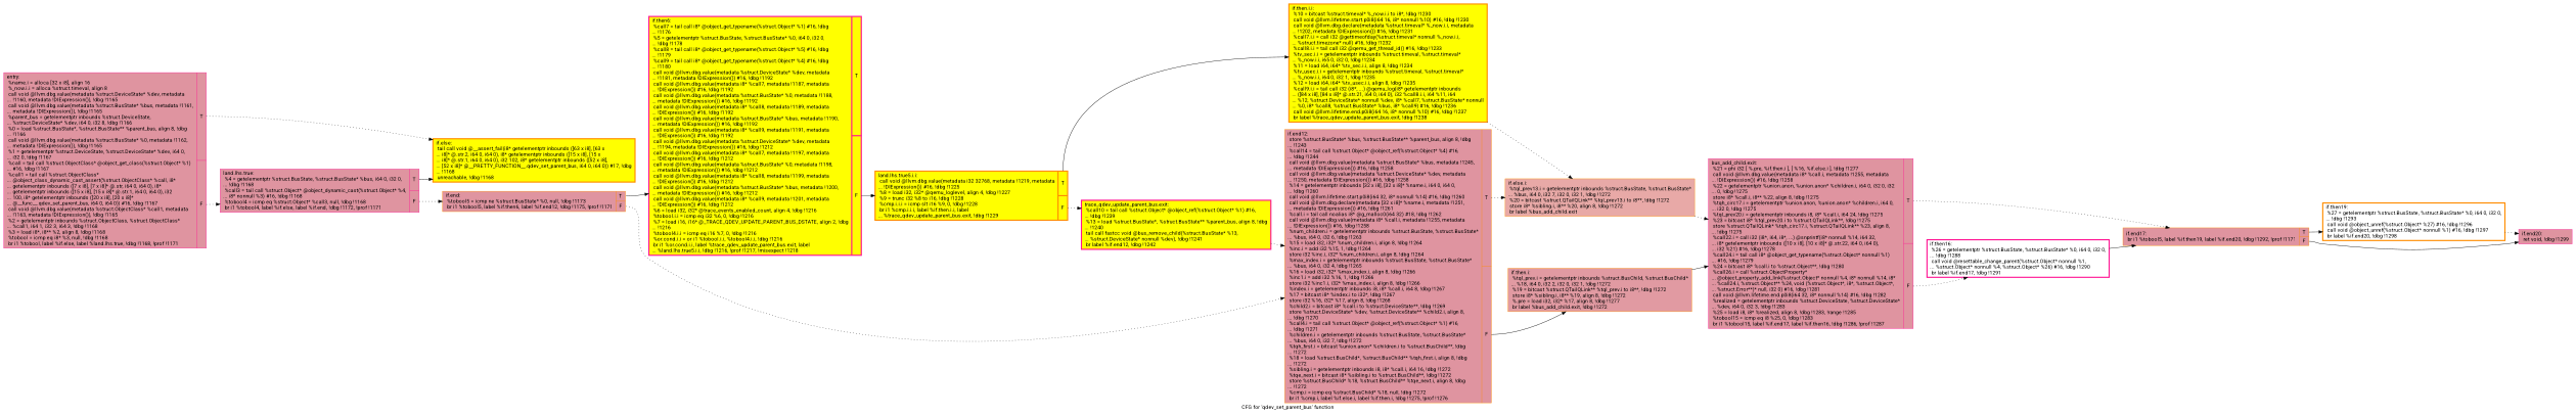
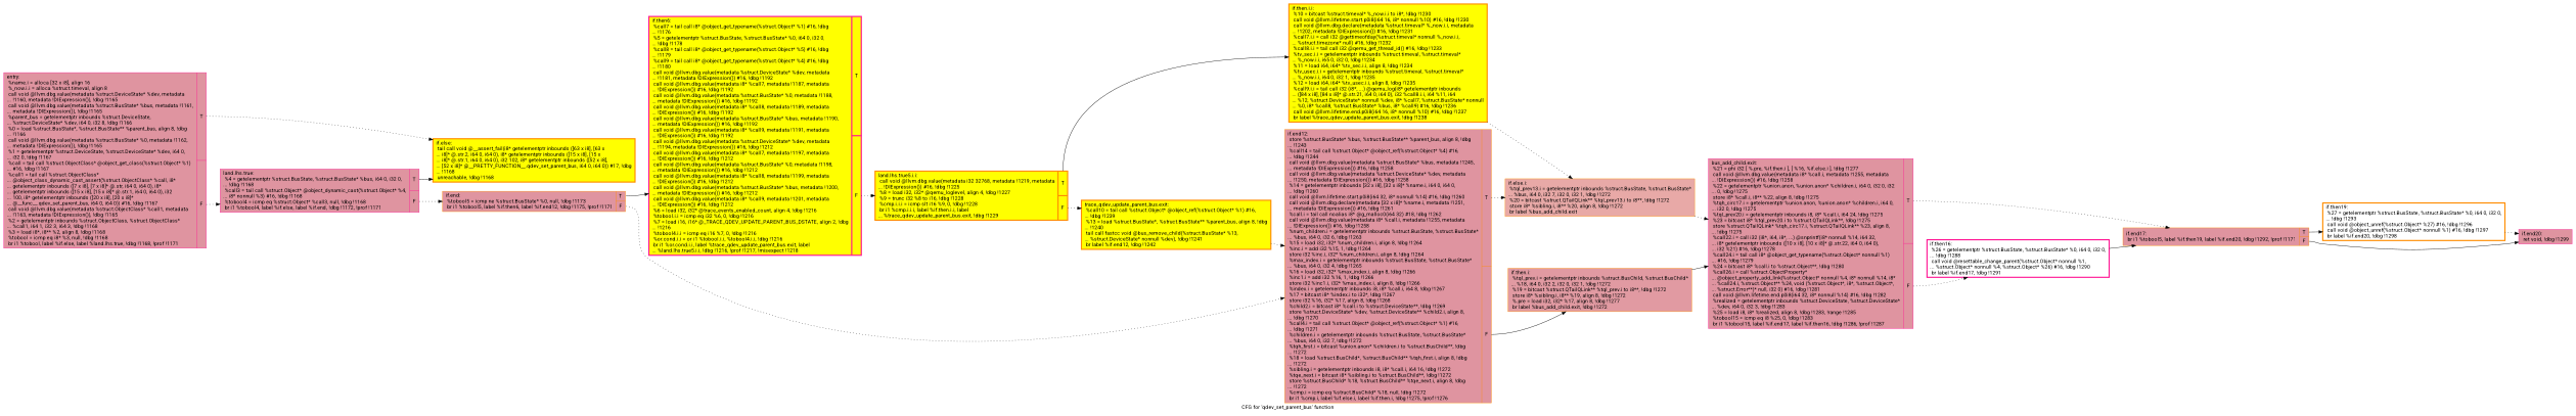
  digraph {
    fontname=Roboto
    label="CFG for 'qdev_set_parent_bus' function"
    rankdir=LR
    node [color=darkorange fillcolor="#b70d2870" fontname=Roboto shape=record style=filled]
    edge [fontname=Roboto style=dotted tailport=s0]
    n1 [color=deeppink label="{entry:\l  %name.i = alloca [32 x i8], align 16\l  %_now.i.i = alloca %struct.timeval, align 8\l  call void @llvm.dbg.value(metadata %struct.DeviceState* %dev, metadata\l... !1160, metadata !DIExpression()), !dbg !1165\l  call void @llvm.dbg.value(metadata %struct.BusState* %bus, metadata !1161,\l... metadata !DIExpression()), !dbg !1165\l  %parent_bus = getelementptr inbounds %struct.DeviceState,\l... %struct.DeviceState* %dev, i64 0, i32 8, !dbg !1166\l  %0 = load %struct.BusState*, %struct.BusState** %parent_bus, align 8, !dbg\l... !1166\l  call void @llvm.dbg.value(metadata %struct.BusState* %0, metadata !1162,\l... metadata !DIExpression()), !dbg !1165\l  %1 = getelementptr %struct.DeviceState, %struct.DeviceState* %dev, i64 0,\l... i32 0, !dbg !1167\l  %call = tail call %struct.ObjectClass* @object_get_class(%struct.Object* %1)\l... #16, !dbg !1167\l  %call1 = tail call %struct.ObjectClass*\l... @object_class_dynamic_cast_assert(%struct.ObjectClass* %call, i8*\l... getelementptr inbounds ([7 x i8], [7 x i8]* @.str, i64 0, i64 0), i8*\l... getelementptr inbounds ([15 x i8], [15 x i8]* @.str.1, i64 0, i64 0), i32\l... 100, i8* getelementptr inbounds ([20 x i8], [20 x i8]*\l... @__func__.qdev_set_parent_bus, i64 0, i64 0)) #16, !dbg !1167\l  call void @llvm.dbg.value(metadata %struct.ObjectClass* %call1, metadata\l... !1163, metadata !DIExpression()), !dbg !1165\l  %2 = getelementptr inbounds %struct.ObjectClass, %struct.ObjectClass*\l... %call1, i64 1, i32 3, i64 3, !dbg !1168\l  %3 = load i8*, i8** %2, align 8, !dbg !1168\l  %tobool = icmp eq i8* %3, null, !dbg !1168\l  br i1 %tobool, label %if.else, label %land.lhs.true, !dbg !1168, !prof !1171\l|{<s0>T|<s1>F}}"]
    n2 [fillcolor=yellow label="{if.else:                                          \l  tail call void @__assert_fail(i8* getelementptr inbounds ([63 x i8], [63 x\l... i8]* @.str.2, i64 0, i64 0), i8* getelementptr inbounds ([15 x i8], [15 x\l... i8]* @.str.1, i64 0, i64 0), i32 102, i8* getelementptr inbounds ([52 x i8],\l... [52 x i8]* @__PRETTY_FUNCTION__.qdev_set_parent_bus, i64 0, i64 0)) #17, !dbg\l... !1168\l  unreachable, !dbg !1168\l}" penwidth=3.0]
    n3 [color=deeppink label="{land.lhs.true:                                    \l  %4 = getelementptr %struct.BusState, %struct.BusState* %bus, i64 0, i32 0,\l... !dbg !1168\l  %call3 = tail call %struct.Object* @object_dynamic_cast(%struct.Object* %4,\l... i8* nonnull %3) #16, !dbg !1168\l  %tobool4 = icmp eq %struct.Object* %call3, null, !dbg !1168\l  br i1 %tobool4, label %if.else, label %if.end, !dbg !1172, !prof !1171\l|{<s0>T|<s1>F}}"]
    n4 [label="{if.end:                                           \l  %tobool5 = icmp ne %struct.BusState* %0, null, !dbg !1173\l  br i1 %tobool5, label %if.then6, label %if.end12, !dbg !1175, !prof !1171\l|{<s0>T|<s1>F}}"]
    n5 [color=deeppink fillcolor=yellow label="{if.then6:                                         \l  %call7 = tail call i8* @object_get_typename(%struct.Object* %1) #16, !dbg\l... !1176\l  %5 = getelementptr %struct.BusState, %struct.BusState* %0, i64 0, i32 0,\l... !dbg !1178\l  %call8 = tail call i8* @object_get_typename(%struct.Object* %5) #16, !dbg\l... !1179\l  %call9 = tail call i8* @object_get_typename(%struct.Object* %4) #16, !dbg\l... !1180\l  call void @llvm.dbg.value(metadata %struct.DeviceState* %dev, metadata\l... !1181, metadata !DIExpression()) #16, !dbg !1192\l  call void @llvm.dbg.value(metadata i8* %call7, metadata !1187, metadata\l... !DIExpression()) #16, !dbg !1192\l  call void @llvm.dbg.value(metadata %struct.BusState* %0, metadata !1188,\l... metadata !DIExpression()) #16, !dbg !1192\l  call void @llvm.dbg.value(metadata i8* %call8, metadata !1189, metadata\l... !DIExpression()) #16, !dbg !1192\l  call void @llvm.dbg.value(metadata %struct.BusState* %bus, metadata !1190,\l... metadata !DIExpression()) #16, !dbg !1192\l  call void @llvm.dbg.value(metadata i8* %call9, metadata !1191, metadata\l... !DIExpression()) #16, !dbg !1192\l  call void @llvm.dbg.value(metadata %struct.DeviceState* %dev, metadata\l... !1194, metadata !DIExpression()) #16, !dbg !1212\l  call void @llvm.dbg.value(metadata i8* %call7, metadata !1197, metadata\l... !DIExpression()) #16, !dbg !1212\l  call void @llvm.dbg.value(metadata %struct.BusState* %0, metadata !1198,\l... metadata !DIExpression()) #16, !dbg !1212\l  call void @llvm.dbg.value(metadata i8* %call8, metadata !1199, metadata\l... !DIExpression()) #16, !dbg !1212\l  call void @llvm.dbg.value(metadata %struct.BusState* %bus, metadata !1200,\l... metadata !DIExpression()) #16, !dbg !1212\l  call void @llvm.dbg.value(metadata i8* %call9, metadata !1201, metadata\l... !DIExpression()) #16, !dbg !1212\l  %6 = load i32, i32* @trace_events_enabled_count, align 4, !dbg !1216\l  %tobool.i.i = icmp eq i32 %6, 0, !dbg !1216\l  %7 = load i16, i16* @_TRACE_QDEV_UPDATE_PARENT_BUS_DSTATE, align 2, !dbg\l... !1216\l  %tobool4.i.i = icmp eq i16 %7, 0, !dbg !1216\l  %or.cond.i.i = or i1 %tobool.i.i, %tobool4.i.i, !dbg !1216\l  br i1 %or.cond.i.i, label %trace_qdev_update_parent_bus.exit, label\l... %land.lhs.true5.i.i, !dbg !1216, !prof !1217, !misexpect !1218\l|{<s0>T|<s1>F}}" penwidth=3.0]
    n6 [label="{if.end12:                                         \l  store %struct.BusState* %bus, %struct.BusState** %parent_bus, align 8, !dbg\l... !1243\l  %call14 = tail call %struct.Object* @object_ref(%struct.Object* %4) #16,\l... !dbg !1244\l  call void @llvm.dbg.value(metadata %struct.BusState* %bus, metadata !1245,\l... metadata !DIExpression()) #16, !dbg !1258\l  call void @llvm.dbg.value(metadata %struct.DeviceState* %dev, metadata\l... !1250, metadata !DIExpression()) #16, !dbg !1258\l  %14 = getelementptr inbounds [32 x i8], [32 x i8]* %name.i, i64 0, i64 0,\l... !dbg !1260\l  call void @llvm.lifetime.start.p0i8(i64 32, i8* nonnull %14) #16, !dbg !1260\l  call void @llvm.dbg.declare(metadata [32 x i8]* %name.i, metadata !1251,\l... metadata !DIExpression()) #16, !dbg !1261\l  %call.i = tail call noalias i8* @g_malloc0(i64 32) #18, !dbg !1262\l  call void @llvm.dbg.value(metadata i8* %call.i, metadata !1255, metadata\l... !DIExpression()) #16, !dbg !1258\l  %num_children.i = getelementptr inbounds %struct.BusState, %struct.BusState*\l... %bus, i64 0, i32 6, !dbg !1263\l  %15 = load i32, i32* %num_children.i, align 8, !dbg !1264\l  %inc.i = add i32 %15, 1, !dbg !1264\l  store i32 %inc.i, i32* %num_children.i, align 8, !dbg !1264\l  %max_index.i = getelementptr inbounds %struct.BusState, %struct.BusState*\l... %bus, i64 0, i32 4, !dbg !1265\l  %16 = load i32, i32* %max_index.i, align 8, !dbg !1266\l  %inc1.i = add i32 %16, 1, !dbg !1266\l  store i32 %inc1.i, i32* %max_index.i, align 8, !dbg !1266\l  %index.i = getelementptr inbounds i8, i8* %call.i, i64 8, !dbg !1267\l  %17 = bitcast i8* %index.i to i32*, !dbg !1267\l  store i32 %16, i32* %17, align 8, !dbg !1268\l  %child2.i = bitcast i8* %call.i to %struct.DeviceState**, !dbg !1269\l  store %struct.DeviceState* %dev, %struct.DeviceState** %child2.i, align 8,\l... !dbg !1270\l  %call4.i = tail call %struct.Object* @object_ref(%struct.Object* %1) #16,\l... !dbg !1271\l  %children.i = getelementptr inbounds %struct.BusState, %struct.BusState*\l... %bus, i64 0, i32 7, !dbg !1272\l  %tqh_first.i = bitcast %union.anon* %children.i to %struct.BusChild**, !dbg\l... !1272\l  %18 = load %struct.BusChild*, %struct.BusChild** %tqh_first.i, align 8, !dbg\l... !1272\l  %sibling.i = getelementptr inbounds i8, i8* %call.i, i64 16, !dbg !1272\l  %tqe_next.i = bitcast i8* %sibling.i to %struct.BusChild**, !dbg !1272\l  store %struct.BusChild* %18, %struct.BusChild** %tqe_next.i, align 8, !dbg\l... !1272\l  %cmp.i = icmp eq %struct.BusChild* %18, null, !dbg !1272\l  br i1 %cmp.i, label %if.else.i, label %if.then.i, !dbg !1275, !prof !1276\l|{<s0>T|<s1>F}}"]
    n7 [fillcolor=yellow label="{land.lhs.true5.i.i:                               \l  call void @llvm.dbg.value(metadata i32 32768, metadata !1219, metadata\l... !DIExpression()) #16, !dbg !1225\l  %8 = load i32, i32* @qemu_loglevel, align 4, !dbg !1227\l  %9 = trunc i32 %8 to i16, !dbg !1228\l  %cmp.i.i.i = icmp slt i16 %9, 0, !dbg !1228\l  br i1 %cmp.i.i.i, label %if.then.i.i, label\l... %trace_qdev_update_parent_bus.exit, !dbg !1229\l|{<s0>T|<s1>F}}" penwidth=3.0]
    n8 [fillcolor="#ca3b3770" label="{if.else.i:                                        \l  %tql_prev13.i = getelementptr inbounds %struct.BusState, %struct.BusState*\l... %bus, i64 0, i32 7, i32 0, i32 1, !dbg !1272\l  %20 = bitcast %struct.QTailQLink** %tql_prev13.i to i8**, !dbg !1272\l  store i8* %sibling.i, i8** %20, align 8, !dbg !1272\l  br label %bus_add_child.exit\l}"]
    n9 [fillcolor="#bb1b2c70" label="{if.then.i:                                        \l  %tql_prev.i = getelementptr inbounds %struct.BusChild, %struct.BusChild*\l... %18, i64 0, i32 2, i32 0, i32 1, !dbg !1272\l  %19 = bitcast %struct.QTailQLink** %tql_prev.i to i8**, !dbg !1272\l  store i8* %sibling.i, i8** %19, align 8, !dbg !1272\l  %.pre = load i32, i32* %17, align 8, !dbg !1277\l  br label %bus_add_child.exit, !dbg !1272\l}"]
-   n10 [color=deeppink fillcolor=yellow label="{trace_qdev_update_parent_bus.exit:                \l  %call10 = tail call %struct.Object* @object_ref(%struct.Object* %1) #16,\l... !dbg !1239\l  %13 = load %struct.BusState*, %struct.BusState** %parent_bus, align 8, !dbg\l... !1240\l  tail call fastcc void @bus_remove_child(%struct.BusState* %13,\l... %struct.DeviceState* nonnull %dev), !dbg !1241\l  br label %if.end12, !dbg !1242\l}" penwidth=3.0]
+   n10 [fillcolor=yellow label="{trace_qdev_update_parent_bus.exit:                \l  %call10 = tail call %struct.Object* @object_ref(%struct.Object* %1) #16,\l... !dbg !1239\l  %13 = load %struct.BusState*, %struct.BusState** %parent_bus, align 8, !dbg\l... !1240\l  tail call fastcc void @bus_remove_child(%struct.BusState* %13,\l... %struct.DeviceState* nonnull %dev), !dbg !1241\l  br label %if.end12, !dbg !1242\l}" penwidth=3.0]
    n11 [fillcolor=yellow label="{if.then.i.i:                                      \l  %10 = bitcast %struct.timeval* %_now.i.i to i8*, !dbg !1230\l  call void @llvm.lifetime.start.p0i8(i64 16, i8* nonnull %10) #16, !dbg !1230\l  call void @llvm.dbg.declare(metadata %struct.timeval* %_now.i.i, metadata\l... !1202, metadata !DIExpression()) #16, !dbg !1231\l  %call7.i.i = call i32 @gettimeofday(%struct.timeval* nonnull %_now.i.i,\l... %struct.timezone* null) #16, !dbg !1232\l  %call8.i.i = tail call i32 @qemu_get_thread_id() #16, !dbg !1233\l  %tv_sec.i.i = getelementptr inbounds %struct.timeval, %struct.timeval*\l... %_now.i.i, i65 0, i32 0, !dbg !1234\l  %11 = load i64, i64* %tv_sec.i.i, align 8, !dbg !1234\l  %tv_usec.i.i = getelementptr inbounds %struct.timeval, %struct.timeval*\l... %_now.i.i, i64 0, i32 1, !dbg !1235\l  %12 = load i64, i64* %tv_usec.i.i, align 8, !dbg !1235\l  %call9.i.i = tail call i32 (i8*, ...) @qemu_log(i8* getelementptr inbounds\l... ([84 x i8], [84 x i8]* @.str.21, i64 0, i64 0), i32 %call8.i.i, i64 %11, i64\l... %12, %struct.DeviceState* nonnull %dev, i8* %call7, %struct.BusState* nonnull\l... %0, i8* %call8, %struct.BusState* %bus, i8* %call9) #16, !dbg !1236\l  call void @llvm.lifetime.end.p0i8(i64 16, i8* nonnull %10) #16, !dbg !1237\l  br label %trace_qdev_update_parent_bus.exit, !dbg !1238\l}" penwidth=3.0]
    n12 [color=deeppink label="{bus_add_child.exit:                               \l  %21 = phi i32 [ %.pre, %if.then.i ], [ %16, %if.else.i ], !dbg !1277\l  call void @llvm.dbg.value(metadata i8* %call.i, metadata !1255, metadata\l... !DIExpression()) #16, !dbg !1258\l  %22 = getelementptr %union.anon, %union.anon* %children.i, i64 0, i32 0, i32\l... 0, !dbg !1275\l  store i8* %call.i, i8** %22, align 8, !dbg !1275\l  %tqh_circ17.i = getelementptr %union.anon, %union.anon* %children.i, i64 0,\l... i32 0, !dbg !1275\l  %tql_prev20.i = getelementptr inbounds i8, i8* %call.i, i64 24, !dbg !1275\l  %23 = bitcast i8* %tql_prev20.i to %struct.QTailQLink**, !dbg !1275\l  store %struct.QTailQLink* %tqh_circ17.i, %struct.QTailQLink** %23, align 8,\l... !dbg !1275\l  %call22.i = call i32 (i8*, i64, i8*, ...) @snprintf(i8* nonnull %14, i64 32,\l... i8* getelementptr inbounds ([10 x i8], [10 x i8]* @.str.22, i64 0, i64 0),\l... i32 %21) #16, !dbg !1278\l  %call24.i = tail call i8* @object_get_typename(%struct.Object* nonnull %1)\l... #16, !dbg !1279\l  %24 = bitcast i8* %call.i to %struct.Object**, !dbg !1280\l  %call26.i = call %struct.ObjectProperty*\l... @object_property_add_link(%struct.Object* nonnull %4, i8* nonnull %14, i8*\l... %call24.i, %struct.Object** %24, void (%struct.Object*, i8*, %struct.Object*,\l... %struct.Error**)* null, i32 0) #16, !dbg !1281\l  call void @llvm.lifetime.end.p0i8(i64 32, i8* nonnull %14) #16, !dbg !1282\l  %realized = getelementptr inbounds %struct.DeviceState, %struct.DeviceState*\l... %dev, i64 0, i32 3, !dbg !1283\l  %25 = load i8, i8* %realized, align 8, !dbg !1283, !range !1285\l  %tobool15 = icmp eq i8 %25, 0, !dbg !1283\l  br i1 %tobool15, label %if.end17, label %if.then16, !dbg !1286, !prof !1287\l|{<s0>T|<s1>F}}"]
    n13 [label="{if.end17:                                         \l  br i1 %tobool5, label %if.then19, label %if.end20, !dbg !1292, !prof !1171\l|{<s0>T|<s1>F}}"]
    n14 [color=deeppink label="{if.then16:                                        \l  %26 = getelementptr %struct.BusState, %struct.BusState* %0, i64 0, i32 0,\l... !dbg !1288\l  call void @resettable_change_parent(%struct.Object* nonnull %1,\l... %struct.Object* nonnull %4, %struct.Object* %26) #16, !dbg !1290\l  br label %if.end17, !dbg !1291\l}" penwidth=3.0 fillcolor="" style=""]
    n15 [label="{if.then19:                                        \l  %27 = getelementptr %struct.BusState, %struct.BusState* %0, i64 0, i32 0,\l... !dbg !1293\l  call void @object_unref(%struct.Object* %27) #16, !dbg !1296\l  call void @object_unref(%struct.Object* nonnull %1) #16, !dbg !1297\l  br label %if.end20, !dbg !1298\l}" penwidth=3.0 fillcolor="" style=""]
    n16 [color=deeppink label="{if.end20:                                         \l  ret void, !dbg !1299\l}"]
    n1 -> n2
    n1 -> n3 [tailport=s1]
    n3 -> n2 [style=solid]
    n3 -> n4 [tailport=s1]
    n4 -> n5 [style=solid]
    n4 -> n6 [tailport=s1]
-   n5 -> n7 [style=solid tailport=s1]
+   n5 -> n7 [tailport=s1]
    n6 -> n8
    n6 -> n9 [style=solid tailport=s1]
    n7 -> n10 [tailport=s1]
    n7 -> n11 [style=solid]
    n8 -> n12
    n9 -> n12 [style=solid]
    n10 -> n6
    n11 -> n8
    n12 -> n13
    n12 -> n14 [tailport=s1]
    n13 -> n15 [style=solid]
    n13 -> n16 [style=solid tailport=s1]
    n14 -> n13 [style=solid]
    n15 -> n16
  }
